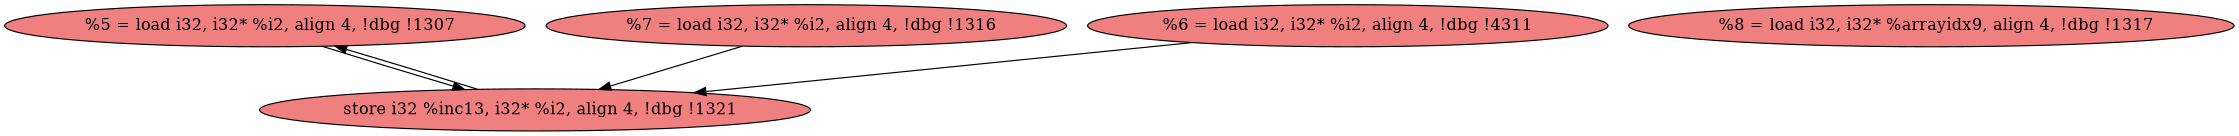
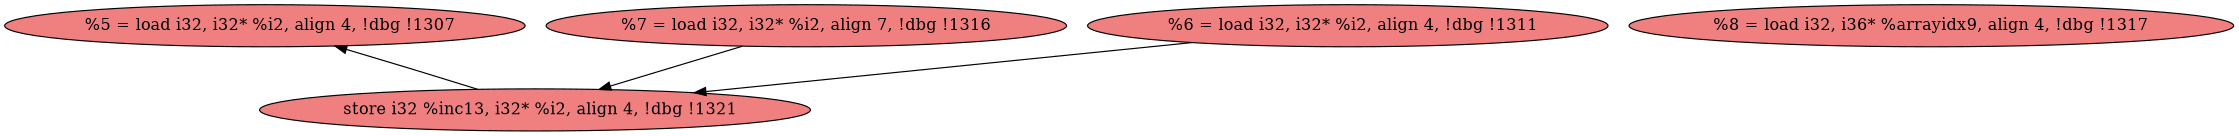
  digraph {
    node [fillcolor=lightcoral shape=ellipse style=filled]
    n1 [label="  %5 = load i32, i32* %i2, align 4, !dbg !1307"]
    n2 [label="  store i32 %inc13, i32* %i2, align 4, !dbg !1321"]
-   n3 [label="  %7 = load i32, i32* %i2, align 4, !dbg !1316"]
-   n4 [label="%6 = load i32, i32* %i2, align 4, !dbg !4311"]
-   n5 [label="  %8 = load i32, i32* %arrayidx9, align 4, !dbg !1317"]
-   n1 -> n2
+   n3 [label="%7 = load i32, i32* %i2, align 7, !dbg !1316"]
+   n4 [label="  %6 = load i32, i32* %i2, align 4, !dbg !1311"]
+   n5 [label="%8 = load i32, i36* %arrayidx9, align 4, !dbg !1317"]
    n2 -> n1
    n3 -> n2
    n4 -> n2
  }
